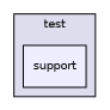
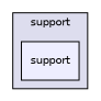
  digraph {
    compound=true
    rankdir=LR
    n1 [fillcolor="#eeeeff" fontname=Helvetica fontsize=10 label=support pencolor=black shape=box style=filled]
    subgraph cluster_1 {
      bgcolor="#ddddee"
      fontname=Helvetica
      fontsize=10
-     label=test
+     label=support
      pencolor=black
      n1
    }
  }
